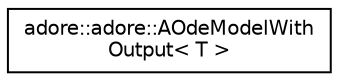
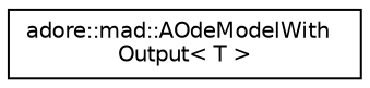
  digraph {
    rankdir=LR
-   n1 [color=black fillcolor=white fontname=Helvetica fontsize=10 height=0.2 label="adore::adore::AOdeModelWith\lOutput\< T \>" shape=record style=filled width=0.4]
+   n1 [color=black fillcolor=white fontname=Helvetica fontsize=10 height=0.2 label="adore::mad::AOdeModelWith\lOutput\< T \>" shape=record style=filled width=0.4]
  }
